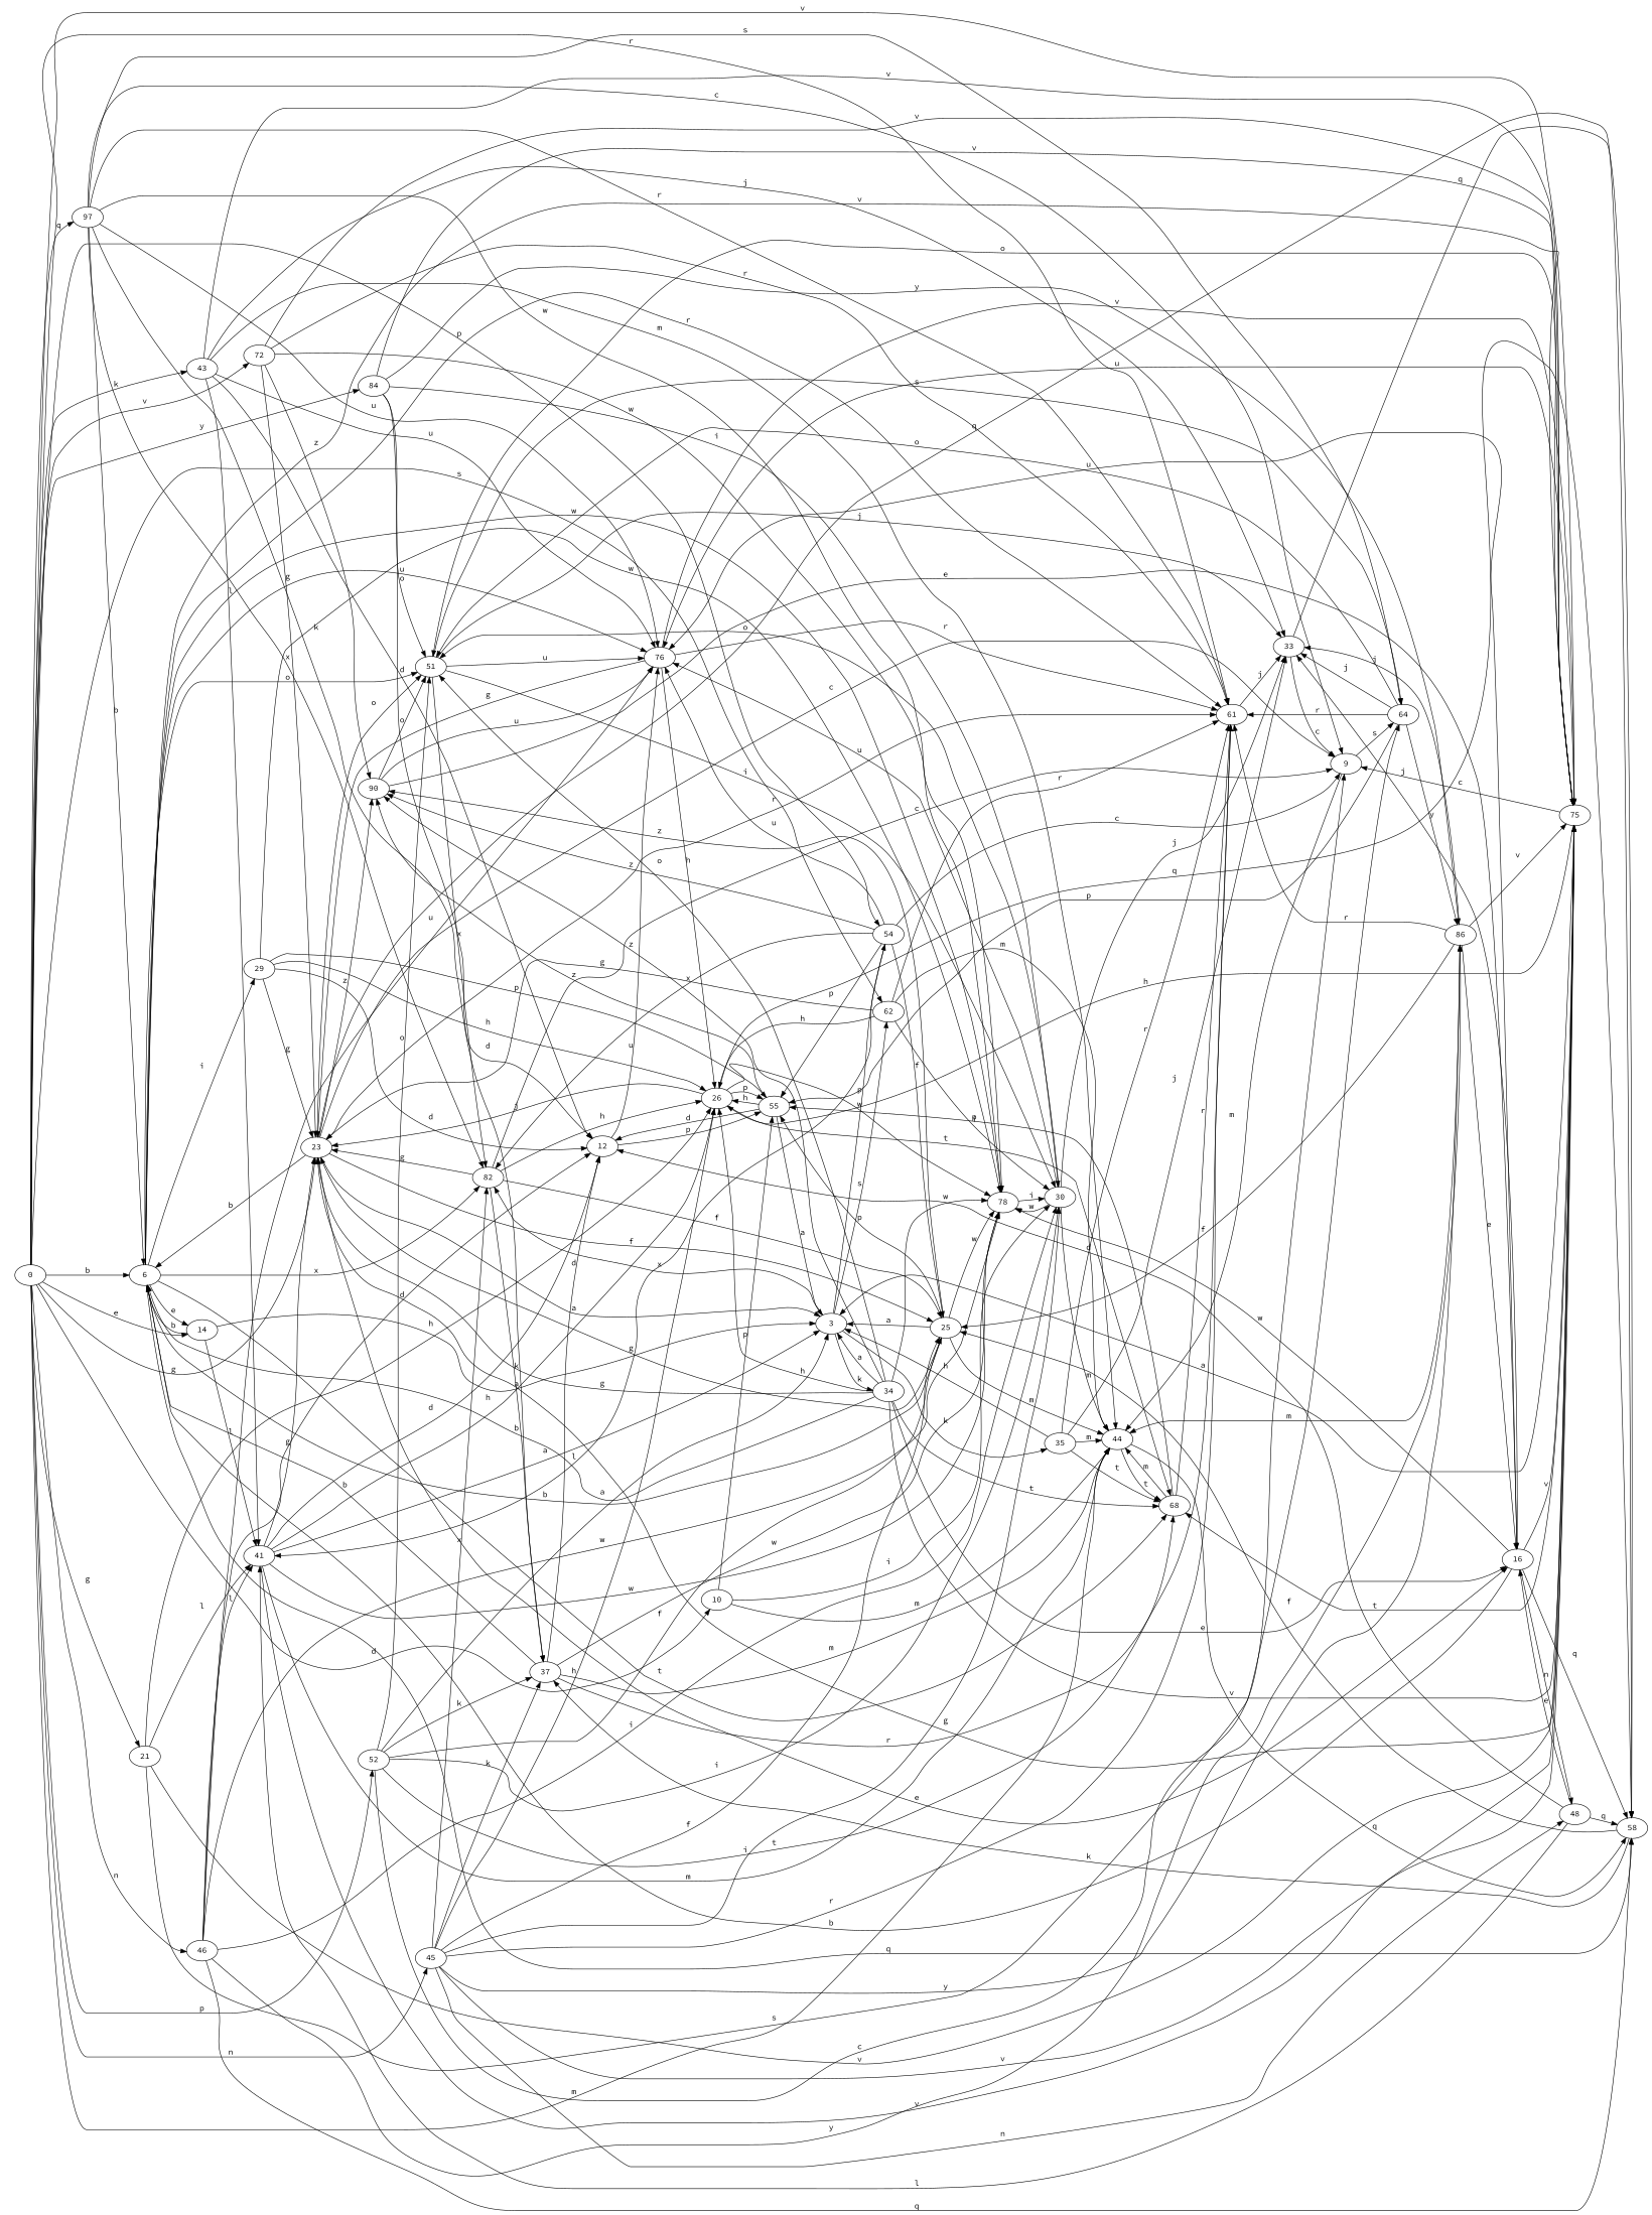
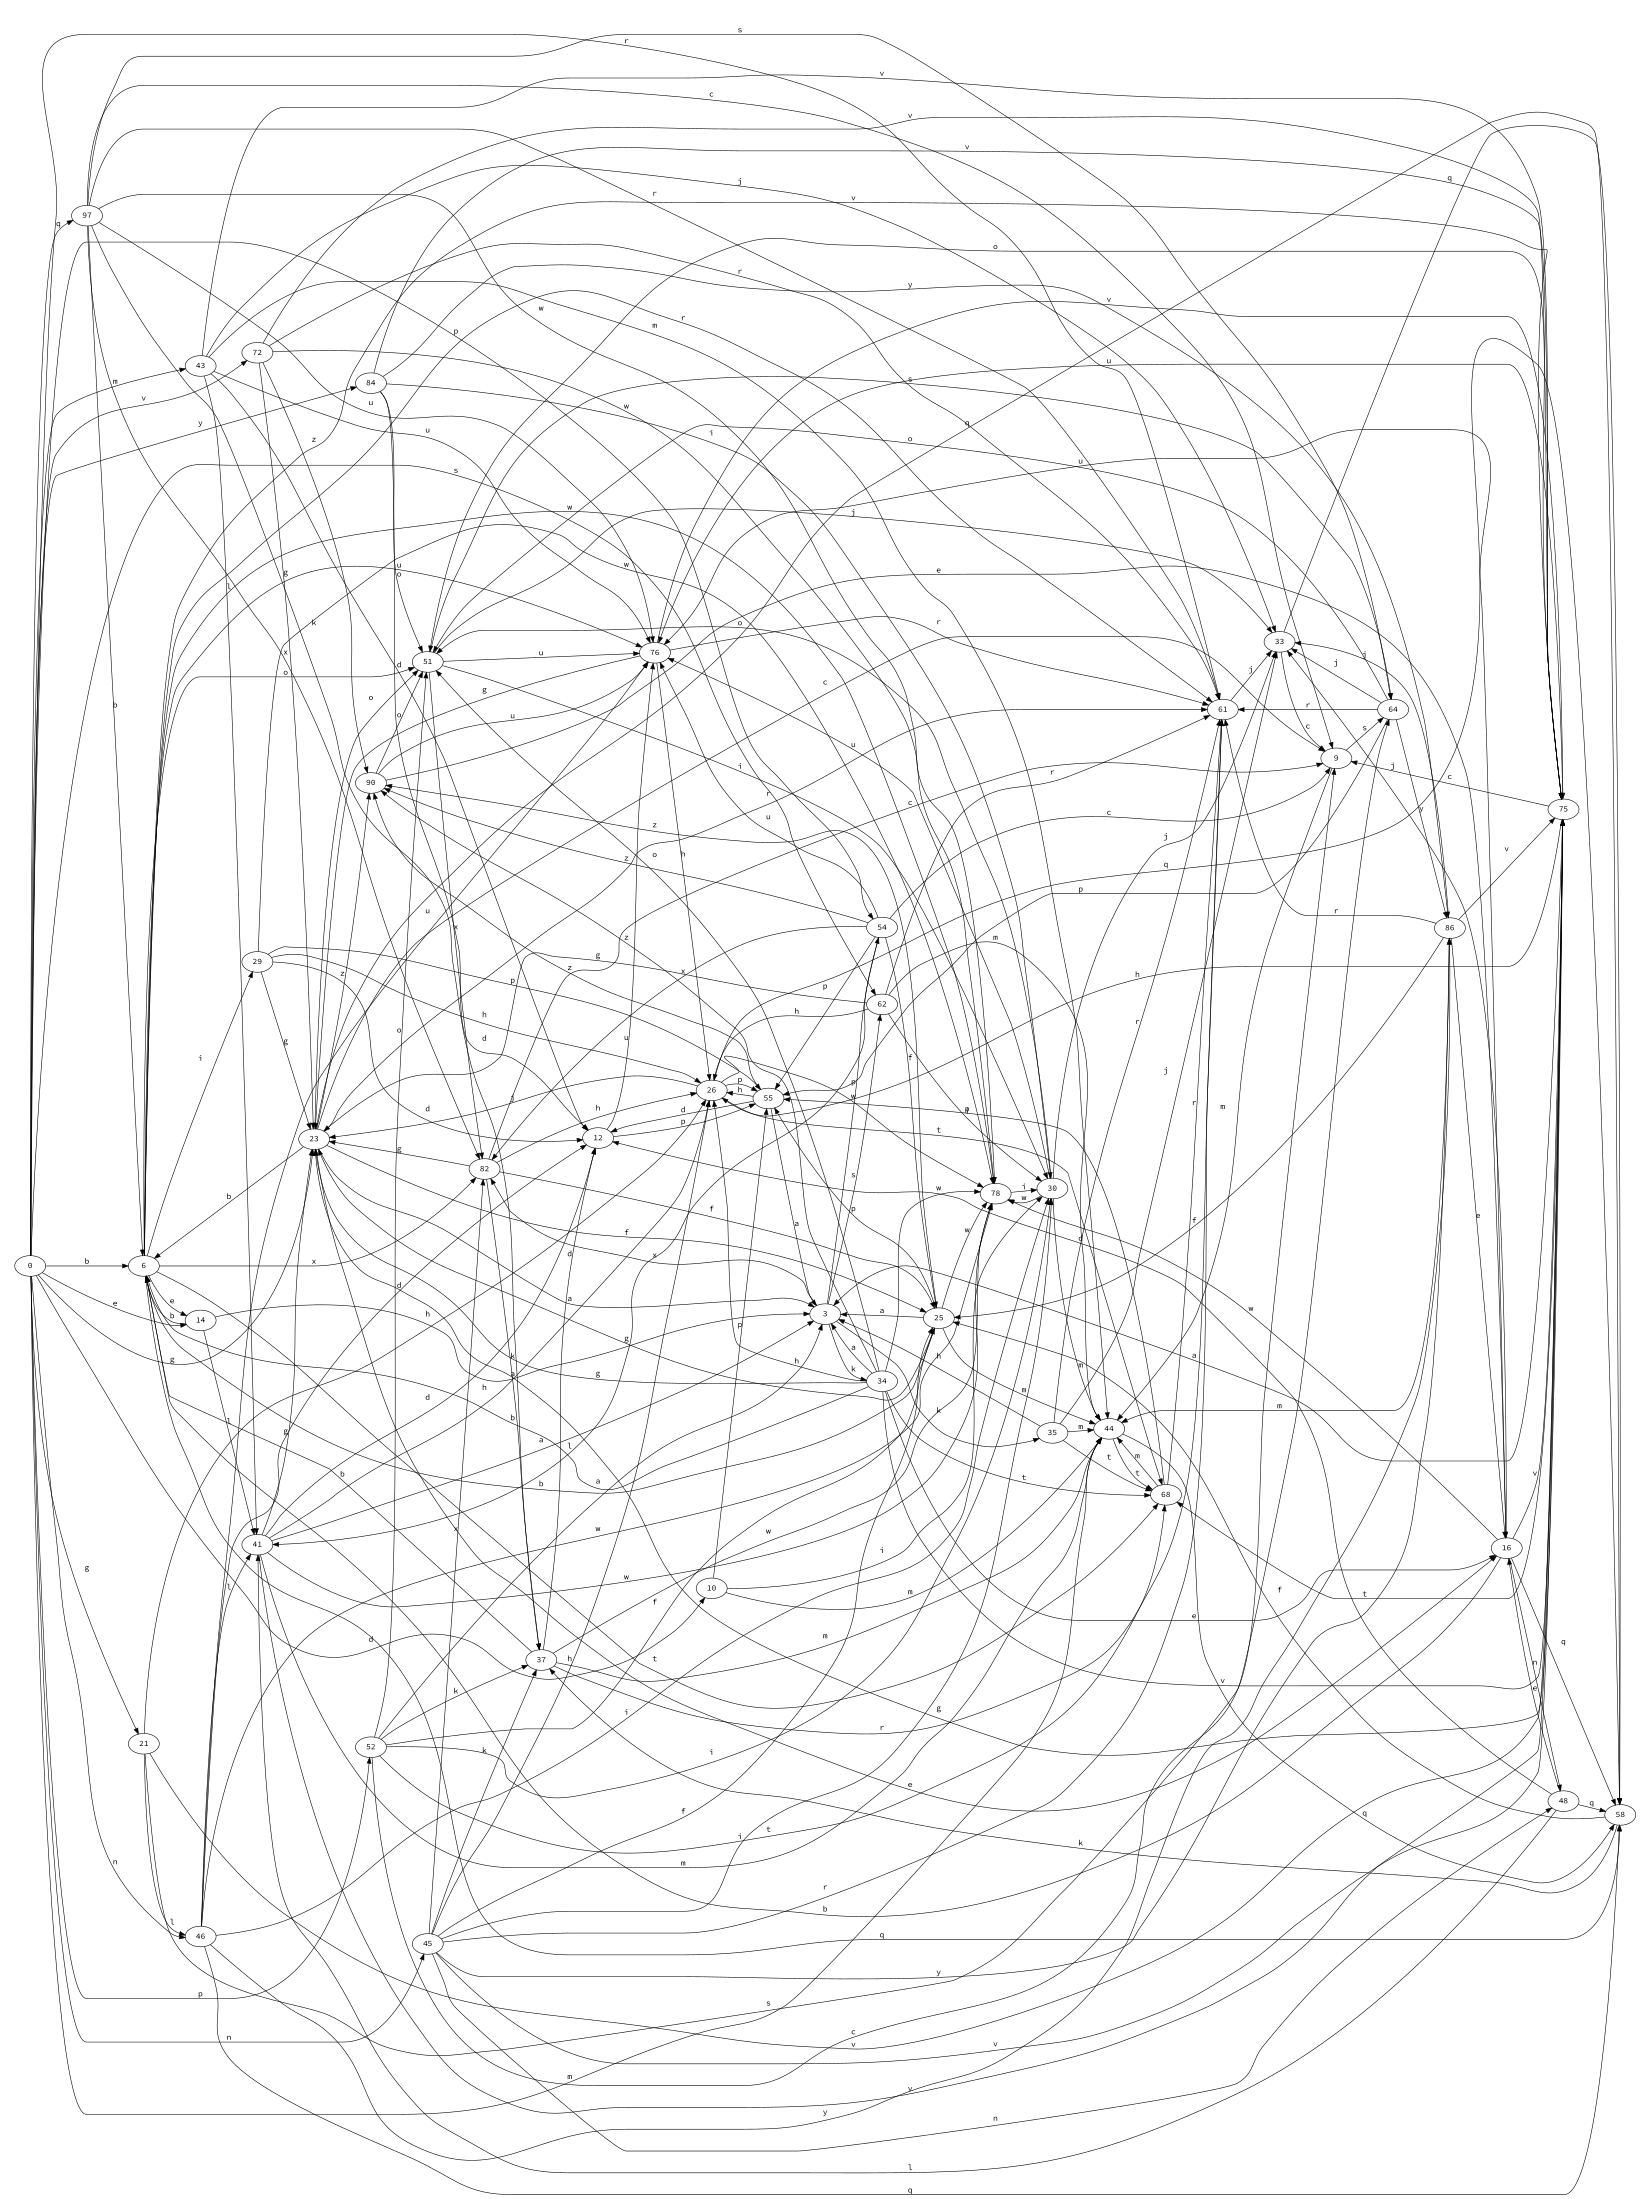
  strict digraph {
    fontname="Source Code Pro"
    rankdir=LR
    node [fontname="Source Code Pro"]
    edge [fontname="Source Code Pro"]
    0
    6
    10
    14
    21
    23
    43
    44
    45
    46
    52
    54
    n13 [label=97]
    61
    62
    72
    75
    84
    82
    29
    51
    58
    68
    n24 [label=76]
    78
    30
    55
    3
    41
    64
    26
    9
    16
    n34 [label=25]
    90
    12
    33
    48
    37
    86
    34
    35
    0 -> 6 [label=b]
    0 -> 10 [label=d]
    0 -> 14 [label=e]
    0 -> 21 [label=g]
    0 -> 23 [label=g]
-   0 -> 43 [label=k]
+   0 -> 43 [label=m]
    0 -> 44 [label=m]
    0 -> 45 [label=n]
    0 -> 46 [label=n]
    0 -> 52 [label=p]
    0 -> 54 [label=p]
    0 -> n13 [label=q]
    0 -> 61 [label=r]
    0 -> 62 [label=s]
    0 -> 72 [label=v]
-   0 -> 75 [label=v]
    0 -> 84 [label=y]
    6 -> 14 [label=e]
    6 -> 61 [label=r]
    6 -> 75 [label=v]
    6 -> 82 [label=x]
    6 -> 29 [label=i]
    6 -> 51 [label=o]
    6 -> 58 [label=q]
    6 -> 68 [label=t]
    6 -> n24 [label=u]
    6 -> 78 [label=w]
    10 -> 44 [label=m]
    10 -> 30 [label=i]
    10 -> 55 [label=p]
    14 -> 6 [label=b]
    14 -> 3 [label=a]
    14 -> 41 [label=l]
    21 -> 75 [label=v]
-   21 -> 41 [label=l]
+   21 -> 46 [label=l]
    21 -> 64 [label=s]
    21 -> 26 [label=h]
    23 -> 6 [label=b]
    23 -> 61 [label=r]
    23 -> 51 [label=o]
    23 -> 58 [label=q]
    23 -> 3 [label=a]
    23 -> 9 [label=c]
    23 -> 16 [label=e]
    23 -> n34 [label=f]
    23 -> 90 [label=z]
    43 -> 44 [label=m]
    43 -> 75 [label=v]
    43 -> n24 [label=u]
    43 -> 41 [label=l]
    43 -> 12 [label=d]
    43 -> 33 [label=j]
    44 -> 58 [label=q]
    44 -> 68 [label=t]
    45 -> 61 [label=r]
    45 -> 75 [label=v]
    45 -> 82 [label=x]
    45 -> 30 [label=i]
    45 -> 26 [label=h]
    45 -> n34 [label=f]
    45 -> 48 [label=n]
    45 -> 37 [label=k]
    45 -> 86 [label=y]
    46 -> 58 [label=q]
    46 -> n24 [label=u]
    46 -> 78 [label=w]
    46 -> 30 [label=i]
    46 -> 41 [label=l]
    46 -> 12 [label=d]
    46 -> 86 [label=y]
    52 -> 51 [label=o]
    52 -> 68 [label=t]
    52 -> 30 [label=i]
    52 -> 3 [label=a]
    52 -> 9 [label=c]
    52 -> n34 [label=f]
    52 -> 37 [label=k]
    54 -> 82 [label=x]
    54 -> n24 [label=u]
    54 -> 55 [label=p]
    54 -> 41 [label=l]
    54 -> 9 [label=c]
    54 -> n34 [label=f]
    54 -> 90 [label=z]
    n13 -> 6 [label=b]
    n13 -> 61 [label=r]
    n13 -> 82 [label=x]
    n13 -> n24 [label=u]
    n13 -> 78 [label=w]
    n13 -> 64 [label=s]
    n13 -> 9 [label=c]
    n13 -> 37 [label=k]
    61 -> 33 [label=j]
    62 -> 23 [label=g]
    62 -> 44 [label=m]
    62 -> 61 [label=r]
    62 -> 30 [label=i]
    62 -> 26 [label=h]
    72 -> 23 [label=g]
    72 -> 61 [label=r]
    72 -> 75 [label=v]
    72 -> 78 [label=w]
    72 -> 90 [label=z]
    75 -> 23 [label=g]
    75 -> 51 [label=o]
    75 -> 68 [label=t]
    75 -> n24 [label=u]
    75 -> 3 [label=a]
    75 -> 26 [label=h]
    75 -> 9 [label=c]
    84 -> 75 [label=v]
    84 -> 51 [label=o]
    84 -> 30 [label=i]
    84 -> 12 [label=d]
    84 -> 86 [label=y]
    82 -> 23 [label=g]
    82 -> 26 [label=h]
    82 -> 9 [label=c]
    82 -> n34 [label=f]
    82 -> 37 [label=k]
    29 -> 23 [label=g]
    29 -> 78 [label=w]
    29 -> 55 [label=p]
    29 -> 26 [label=h]
    29 -> 12 [label=d]
    51 -> 82 [label=x]
    51 -> n24 [label=u]
    51 -> 30 [label=i]
    51 -> 64 [label=s]
    51 -> 33 [label=j]
    58 -> n34 [label=f]
    58 -> 37 [label=k]
    68 -> 44 [label=m]
    68 -> 61 [label=r]
    68 -> 55 [label=p]
    n24 -> 23 [label=g]
    n24 -> 61 [label=r]
    n24 -> 75 [label=v]
    n24 -> 26 [label=h]
    78 -> 30 [label=i]
    30 -> 44 [label=m]
    30 -> 51 [label=o]
    30 -> n24 [label=u]
    30 -> 78 [label=w]
    30 -> 33 [label=j]
    55 -> 3 [label=a]
    55 -> 26 [label=h]
    55 -> 90 [label=z]
    55 -> 12 [label=d]
    3 -> 54 [label=p]
    3 -> 62 [label=s]
    3 -> 82 [label=x]
    3 -> 34 [label=k]
    3 -> 35 [label=k]
    41 -> 23 [label=g]
    41 -> 44 [label=m]
    41 -> 75 [label=v]
    41 -> 78 [label=w]
    41 -> 3 [label=a]
    41 -> 26 [label=h]
    41 -> 12 [label=d]
    64 -> 61 [label=r]
    64 -> 51 [label=o]
    64 -> 55 [label=p]
    64 -> 33 [label=j]
    64 -> 86 [label=y]
    26 -> 23 [label=j]
    26 -> 58 [label=q]
    26 -> 68 [label=t]
    26 -> 78 [label=w]
    26 -> 55 [label=p]
    9 -> 44 [label=m]
    9 -> 64 [label=s]
    16 -> 6 [label=b]
    16 -> 75 [label=v]
    16 -> 58 [label=q]
    16 -> n24 [label=u]
    16 -> 78 [label=w]
    16 -> 33 [label=j]
    16 -> 48 [label=n]
    n34 -> 6 [label=b]
    n34 -> 23 [label=g]
    n34 -> 44 [label=m]
    n34 -> 78 [label=w]
    n34 -> 55 [label=p]
    n34 -> 3 [label=a]
    n34 -> 90 [label=z]
    90 -> 51 [label=o]
    90 -> n24 [label=u]
    90 -> 16 [label=e]
    12 -> n24 [label=u]
    12 -> 55 [label=p]
    33 -> 58 [label=q]
    33 -> 9 [label=c]
    48 -> 58 [label=q]
    48 -> 41 [label=l]
    48 -> 16 [label=e]
    48 -> 12 [label=d]
    37 -> 6 [label=b]
    37 -> 44 [label=m]
    37 -> 61 [label=r]
    37 -> 78 [label=w]
    37 -> 12 [label=d]
    86 -> 44 [label=m]
    86 -> 61 [label=r]
    86 -> 75 [label=v]
    86 -> 16 [label=e]
    86 -> n34 [label=f]
    86 -> 33 [label=j]
    34 -> 6 [label=b]
    34 -> 23 [label=g]
    34 -> 75 [label=v]
    34 -> 51 [label=o]
    34 -> 68 [label=t]
    34 -> 78 [label=w]
    34 -> 3 [label=a]
    34 -> 26 [label=h]
    34 -> 16 [label=e]
    34 -> 90 [label=z]
    35 -> 44 [label=m]
    35 -> 61 [label=r]
    35 -> 68 [label=t]
    35 -> 3 [label=h]
    35 -> 33 [label=j]
  }
